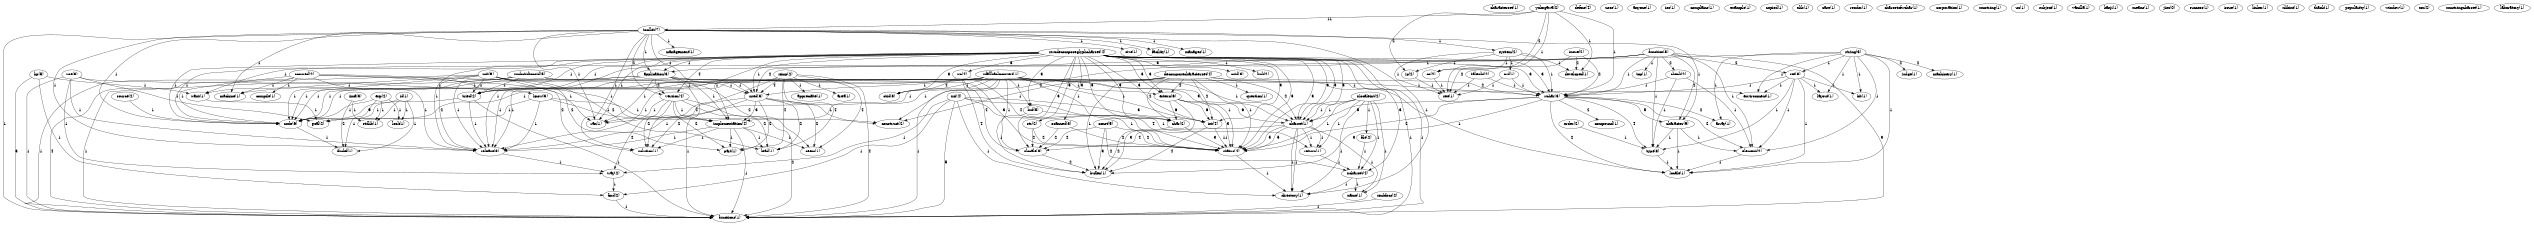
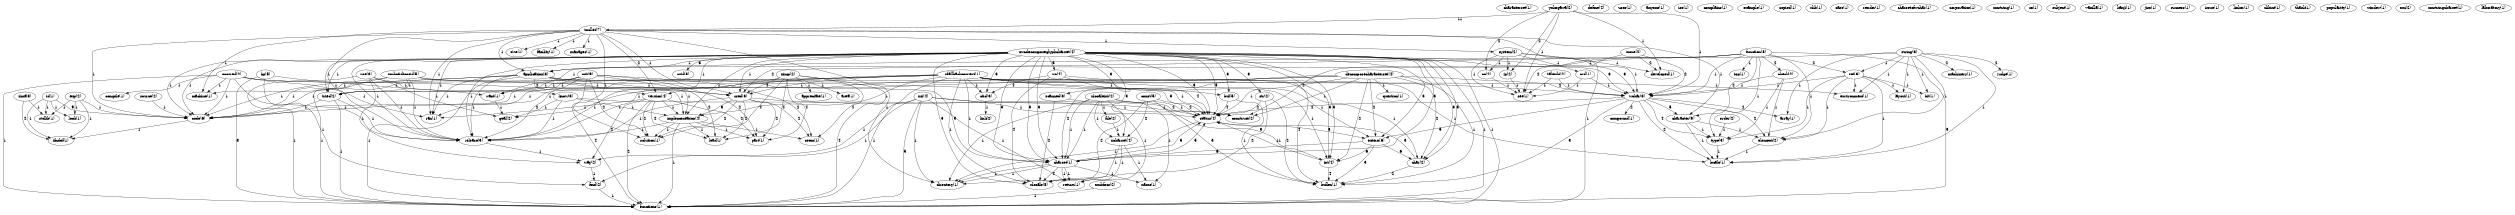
  digraph {
    n1 [label="characterset(1)"]
    n2 [label="yokogawa(2)"]
    n3 [label="toolkit(7)"]
    n4 [label="developed(1)"]
    n5 [label="wchar(3)"]
    n6 [label="jp(2)"]
    n7 [label="co(2)"]
    n8 [label="see(1)"]
    n9 [label="code(6)"]
    n10 [label="application(3)"]
    n11 [label="machine(1)"]
    n12 [label="ran(1)"]
    n13 [label="used(3)"]
    n14 [label="release(3)"]
    n15 [label="functions(1)"]
    n16 [label="version(4)"]
    n17 [label="system(2)"]
-   n18 [label="management(1)"]
    n19 [label="size(1)"]
    n20 [label="character(9)"]
    n21 [label="facility(1)"]
    n22 [label="manages(1)"]
    n23 [label="directory(1)"]
    n24 [label="solution(1)"]
    n25 [label="array(1)"]
    n26 [label="element(2)"]
    n27 [label="locale(1)"]
    n28 [label="status(4)"]
    n29 [label="buflen(1)"]
    n30 [label="charset(1)"]
    n31 [label="type(3)"]
    n32 [label="compound(1)"]
    n33 [label="ifndef(1)"]
    n34 [label="implementation(4)"]
    n35 [label="environment(1)"]
    n36 [label="construct(2)"]
    n37 [label="seem(1)"]
    n38 [label="part(1)"]
    n39 [label="lead(1)"]
    n40 [label="way(2)"]
    n41 [label="crd(1)"]
    n42 [label="xlocale(8)"]
    n43 [label="name(1)"]
    n44 [label="return(1)"]
    n45 [label="define(4)"]
    n46 [label="exp(2)"]
    n47 [label="look(1)"]
    n48 [label="stdlib(1)"]
    n49 [label="uses(1)"]
    n50 [label="anyone(1)"]
    n51 [label="iso(1)"]
    n52 [label="complains(1)"]
    n53 [label="example(1)"]
    n54 [label="copied(1)"]
    n55 [label="string(3)"]
    n56 [label="judge(1)"]
    n57 [label="machinery(1)"]
    n58 [label="set(3)"]
    n59 [label="layout(1)"]
    n60 [label="bit(1)"]
    n61 [label="occured(2)"]
    n62 [label="compile(1)"]
    n63 [label="find(2)"]
    n64 [label="xlib(1)"]
    n65 [label="const(5)"]
    n66 [label="xcharset(4)"]
    n67 [label="file(2)"]
    n68 [label="xwcdecomposeglyphcharset(4)"]
    n69 [label="csid(3)"]
    n70 [label="str(2)"]
    n71 [label="scanned(3)"]
    n72 [label="wc(4)"]
    n73 [label="link(2)"]
    n74 [label="buf(5)"]
    n75 [label="ctid(3)"]
    n76 [label="extern(6)"]
    n77 [label="char(2)"]
    n78 [label="tried(2)"]
    n79 [label="int(4)"]
    n80 [label="case(1)"]
    n81 [label="xlocaleint(2)"]
    n82 [label="use(3)"]
    n83 [label="know(3)"]
    n84 [label="goal(2)"]
    n85 [label="render(1)"]
    n86 [label="charsetofwchar(1)"]
    n87 [label="corporation(1)"]
    n88 [label="xmstring(1)"]
    n89 [label="ux(1)"]
    n90 [label="inoue(2)"]
    n91 [label="function(8)"]
    n92 [label="top(1)"]
    n93 [label="check(2)"]
    n94 [label="want(1)"]
    n95 [label="subject(1)"]
    n96 [label="id(1)"]
    n97 [label="source(2)"]
    n98 [label="vanilla(1)"]
    n99 [label="xfallbackconvert(1)"]
    n100 [label="kanji(1)"]
    n101 [label="ximp(2)"]
    n102 [label="appreciate(1)"]
    n103 [label="area(1)"]
-   n104 [label="means(1)"]
    n105 [label="iima(3)"]
-   n106 [label="jisx(0)"]
+   n106 [label="jisx(1)"]
    n107 [label="mit(9)"]
    n108 [label="decomposecharacterset(4)"]
    n109 [label="question(1)"]
    n110 [label="takeshi(2)"]
    n111 [label="success(1)"]
    n112 [label="issue(1)"]
    n113 [label="linker(1)"]
    n114 [label="xmbctidtocsid(5)"]
    n115 [label="xlibint(1)"]
    n116 [label="thank(1)"]
    n117 [label="popularity(1)"]
    n118 [label="window(1)"]
    n119 [label="xsi(4)"]
    n120 [label="xm(2)"]
    n121 [label="xmbfscs(2)"]
    n122 [label="hp(5)"]
    n123 [label="order(2)"]
    n124 [label="xmstringcharset(1)"]
    n125 [label="laboratory(1)"]
    n2 -> n3 [label=11]
    n2 -> n4 [label=1]
    n2 -> n5 [label=1]
    n2 -> n6 [label=2]
    n2 -> n7 [label=2]
    n2 -> n8 [label=1]
    n3 -> n9 [label=1]
    n3 -> n10 [label=1]
    n3 -> n11 [label=1]
    n3 -> n12 [label=1]
    n3 -> n13 [label=1]
    n3 -> n14 [label=1]
    n3 -> n15 [label=1]
    n3 -> n16 [label=2]
    n3 -> n17 [label=1]
-   n3 -> n18 [label=1]
    n3 -> n19 [label=1]
    n3 -> n20 [label=1]
    n3 -> n21 [label=1]
    n3 -> n22 [label=1]
    n3 -> n23 [label=1]
    n3 -> n24 [label=1]
    n5 -> n20 [label=5]
    n5 -> n25 [label=2]
    n5 -> n26 [label=2]
    n5 -> n27 [label=2]
    n5 -> n28 [label=2]
    n5 -> n29 [label=3]
    n5 -> n30 [label=5]
    n5 -> n31 [label=4]
    n5 -> n32 [label=2]
    n6 -> n8 [label=1]
    n7 -> n8 [label=1]
    n9 -> n33 [label=1]
    n10 -> n9 [label=1]
    n10 -> n11 [label=1]
    n10 -> n12 [label=1]
    n10 -> n13 [label=1]
    n10 -> n14 [label=1]
    n10 -> n15 [label=1]
    n10 -> n16 [label=2]
    n10 -> n27 [label=1]
    n10 -> n34 [label=1]
    n10 -> n35 [label=1]
    n13 -> n14 [label=1]
    n13 -> n24 [label=2]
    n13 -> n34 [label=3]
    n13 -> n36 [label=1]
    n13 -> n37 [label=2]
    n13 -> n38 [label=2]
    n13 -> n39 [label=2]
    n14 -> n40 [label=1]
    n16 -> n12 [label=1]
    n16 -> n15 [label=2]
    n16 -> n24 [label=2]
    n16 -> n34 [label=1]
    n16 -> n38 [label=2]
    n16 -> n39 [label=2]
    n16 -> n40 [label=2]
    n17 -> n4 [label=1]
    n17 -> n5 [label=1]
    n17 -> n6 [label=1]
    n17 -> n7 [label=1]
    n17 -> n8 [label=1]
    n17 -> n41 [label=1]
    n20 -> n26 [label=1]
    n20 -> n27 [label=1]
    n20 -> n31 [label=1]
    n26 -> n27 [label=1]
    n28 -> n23 [label=1]
    n30 -> n23 [label=1]
    n30 -> n23 [label=1]
    n30 -> n28 [label=5]
    n30 -> n28 [label=5]
    n30 -> n42 [label=4]
    n30 -> n43 [label=1]
    n30 -> n44 [label=1]
    n30 -> n44 [label=1]
    n31 -> n27 [label=1]
    n34 -> n14 [label=1]
    n34 -> n15 [label=1]
    n34 -> n24 [label=1]
    n34 -> n37 [label=1]
    n34 -> n38 [label=1]
    n34 -> n39 [label=1]
    n40 -> n63 [label=1]
    n41 -> n5 [label=1]
    n41 -> n8 [label=1]
    n46 -> n9 [label=1]
    n46 -> n33 [label=1]
    n46 -> n47 [label=1]
    n46 -> n48 [label=1]
    n55 -> n10 [label=1]
    n55 -> n25 [label=1]
    n55 -> n26 [label=1]
    n55 -> n27 [label=1]
    n55 -> n35 [label=1]
    n55 -> n56 [label=2]
    n55 -> n57 [label=2]
    n55 -> n58 [label=1]
    n55 -> n59 [label=1]
    n55 -> n60 [label=1]
    n58 -> n5 [label=1]
    n58 -> n26 [label=1]
    n58 -> n27 [label=1]
    n58 -> n31 [label=1]
    n58 -> n35 [label=1]
    n58 -> n59 [label=1]
    n58 -> n60 [label=1]
    n61 -> n9 [label=1]
    n61 -> n11 [label=1]
    n61 -> n12 [label=1]
    n61 -> n13 [label=1]
    n61 -> n14 [label=1]
    n61 -> n15 [label=1]
    n61 -> n34 [label=1]
    n61 -> n62 [label=1]
    n63 -> n15 [label=1]
    n65 -> n28 [label=2]
    n65 -> n29 [label=3]
    n65 -> n42 [label=2]
    n65 -> n66 [label=2]
    n66 -> n23 [label=1]
    n66 -> n43 [label=1]
-   n44 -> n66 [label=1]
+   n66 -> n44 [label=1]
    n67 -> n66 [label=1]
    n68 -> n5 [label=3]
    n68 -> n5 [label=3]
    n68 -> n9 [label=1]
    n68 -> n9 [label=1]
    n68 -> n10 [label=1]
    n68 -> n12 [label=1]
    n68 -> n13 [label=1]
    n68 -> n14 [label=1]
    n68 -> n14 [label=1]
    n68 -> n15 [label=1]
    n68 -> n15 [label=1]
-   n68 -> n16 [label=4]
+   n68 -> n16 [label=1]
    n68 -> n28 [label=3]
    n68 -> n28 [label=3]
    n68 -> n30 [label=3]
    n68 -> n30 [label=3]
    n68 -> n30 [label=3]
    n68 -> n34 [label=1]
    n68 -> n42 [label=3]
    n68 -> n66 [label=3]
    n68 -> n69 [label=3]
    n68 -> n70 [label=3]
    n68 -> n71 [label=3]
    n68 -> n72 [label=3]
-   n68 -> n73 [label=1]
+   n75 -> n73 [label=1]
    n68 -> n74 [label=3]
    n68 -> n75 [label=3]
    n68 -> n76 [label=3]
    n68 -> n76 [label=3]
    n68 -> n77 [label=3]
    n68 -> n77 [label=3]
    n68 -> n78 [label=1]
    n68 -> n78 [label=1]
    n68 -> n79 [label=3]
    n68 -> n79 [label=3]
    n70 -> n28 [label=2]
-   n42 -> n29 [label=2]
+   n70 -> n29 [label=2]
    n70 -> n42 [label=2]
    n71 -> n28 [label=2]
    n71 -> n42 [label=2]
    n72 -> n28 [label=4]
    n72 -> n29 [label=4]
    n72 -> n42 [label=4]
    n72 -> n75 [label=4]
    n74 -> n28 [label=4]
    n74 -> n29 [label=1]
-   n76 -> n28 [label=3]
+   n28 -> n76 [label=3]
    n76 -> n29 [label=3]
    n76 -> n30 [label=6]
    n76 -> n77 [label=6]
    n76 -> n79 [label=6]
    n77 -> n28 [label=3]
    n77 -> n29 [label=2]
    n78 -> n9 [label=1]
    n78 -> n14 [label=1]
    n78 -> n15 [label=1]
    n79 -> n28 [label=11]
    n79 -> n29 [label=4]
    n81 -> n23 [label=1]
    n81 -> n28 [label=1]
    n81 -> n30 [label=1]
    n81 -> n30 [label=1]
    n81 -> n43 [label=1]
    n81 -> n44 [label=1]
    n81 -> n66 [label=1]
    n81 -> n67 [label=1]
    n82 -> n14 [label=1]
    n82 -> n15 [label=1]
    n82 -> n40 [label=1]
    n82 -> n83 [label=1]
    n82 -> n84 [label=1]
    n83 -> n14 [label=1]
    n83 -> n34 [label=1]
    n83 -> n36 [label=1]
    n83 -> n84 [label=1]
    n90 -> n4 [label=2]
    n90 -> n5 [label=2]
    n90 -> n8 [label=2]
    n91 -> n5 [label=1]
    n91 -> n13 [label=2]
    n91 -> n15 [label=3]
    n91 -> n20 [label=2]
    n91 -> n26 [label=1]
    n91 -> n31 [label=1]
    n91 -> n36 [label=2]
    n91 -> n58 [label=2]
    n91 -> n92 [label=1]
    n91 -> n93 [label=2]
    n91 -> n94 [label=1]
    n93 -> n5 [label=1]
    n93 -> n26 [label=1]
    n93 -> n31 [label=1]
    n94 -> n84 [label=1]
    n96 -> n9 [label=9]
    n96 -> n33 [label=1]
    n96 -> n47 [label=1]
    n96 -> n48 [label=1]
    n97 -> n9 [label=1]
    n99 -> n5 [label=1]
    n99 -> n9 [label=1]
    n99 -> n12 [label=1]
    n99 -> n13 [label=1]
    n99 -> n14 [label=1]
    n99 -> n15 [label=1]
    n99 -> n28 [label=1]
    n99 -> n30 [label=1]
    n99 -> n34 [label=1]
    n99 -> n42 [label=1]
    n99 -> n74 [label=1]
    n99 -> n75 [label=1]
    n99 -> n76 [label=1]
    n99 -> n77 [label=1]
    n99 -> n78 [label=1]
    n99 -> n79 [label=1]
    n101 -> n13 [label=4]
    n101 -> n14 [label=1]
    n101 -> n15 [label=4]
    n101 -> n24 [label=4]
    n101 -> n37 [label=4]
    n101 -> n38 [label=4]
    n101 -> n39 [label=4]
    n101 -> n102 [label=1]
    n101 -> n103 [label=1]
    n105 -> n33 [label=2]
    n105 -> n48 [label=1]
    n107 -> n9 [label=1]
    n107 -> n14 [label=2]
    n107 -> n15 [label=4]
    n107 -> n24 [label=2]
    n107 -> n37 [label=2]
    n107 -> n38 [label=2]
    n107 -> n39 [label=2]
    n107 -> n78 [label=1]
    n107 -> n94 [label=1]
    n108 -> n5 [label=2]
    n108 -> n9 [label=1]
    n108 -> n28 [label=1]
    n108 -> n29 [label=1]
    n108 -> n30 [label=2]
    n108 -> n36 [label=1]
    n108 -> n76 [label=2]
    n108 -> n77 [label=2]
    n108 -> n79 [label=2]
    n108 -> n84 [label=1]
    n108 -> n109 [label=1]
    n110 -> n5 [label=1]
    n110 -> n8 [label=1]
    n114 -> n9 [label=1]
    n114 -> n14 [label=1]
    n114 -> n15 [label=1]
    n114 -> n28 [label=3]
    n114 -> n30 [label=3]
    n114 -> n78 [label=1]
    n119 -> n15 [label=5]
    n119 -> n23 [label=1]
    n119 -> n28 [label=1]
    n119 -> n40 [label=1]
    n119 -> n44 [label=1]
    n119 -> n63 [label=1]
    n119 -> n79 [label=3]
    n121 -> n15 [label=1]
    n122 -> n15 [label=3]
    n122 -> n63 [label=1]
    n122 -> n94 [label=1]
    n123 -> n31 [label=1]
  }
